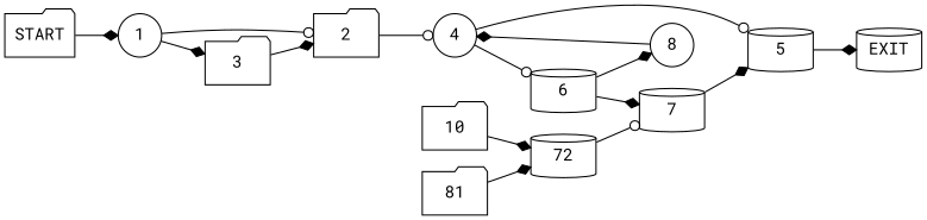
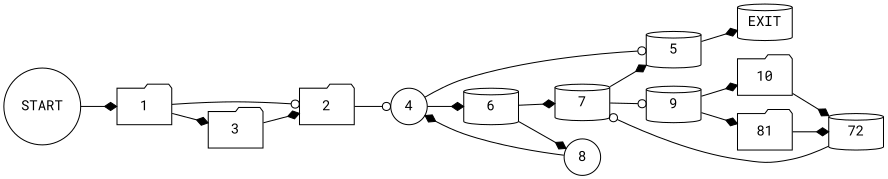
  digraph {
    fontname="Roboto Mono"
    rankdir=LR
    node [fontname="Roboto Mono" shape=cylinder]
    edge [arrowhead=diamond fontname="Roboto Mono"]
-   n1 [label=START shape=folder]
-   1 [shape=circle]
+   n1 [label=START shape=circle]
+   1 [shape=folder]
    2 [shape=folder]
    3 [shape=folder]
    n5 [label=EXIT]
    4 [shape=circle]
    5
    6
    7
    8 [shape=circle]
+   9
    10 [shape=folder]
    n13 [label=81 shape=folder]
    n14 [label=72]
    n1 -> 1
    1 -> 2 [arrowhead=odot]
    1 -> 3
    2 -> 4 [arrowhead=odot]
    3 -> 2
    4 -> 5 [arrowhead=odot]
-   4 -> 6 [arrowhead=odot]
+   4 -> 6
    5 -> n5
    6 -> 7
    6 -> 8
    7 -> 5
+   7 -> 9 [arrowhead=odot]
    8 -> 4
+   9 -> 10
+   9 -> n13
    10 -> n14
    n13 -> n14
    n14 -> 7 [arrowhead=odot]
  }
